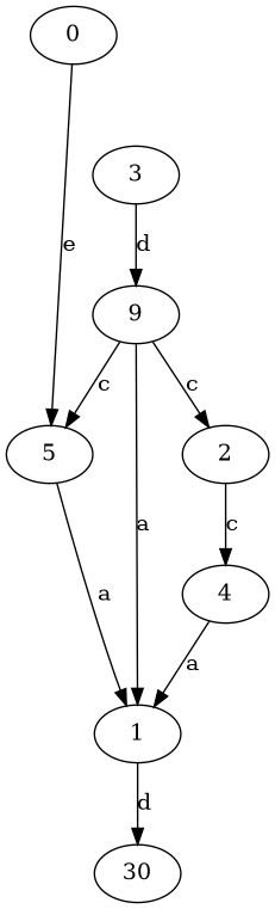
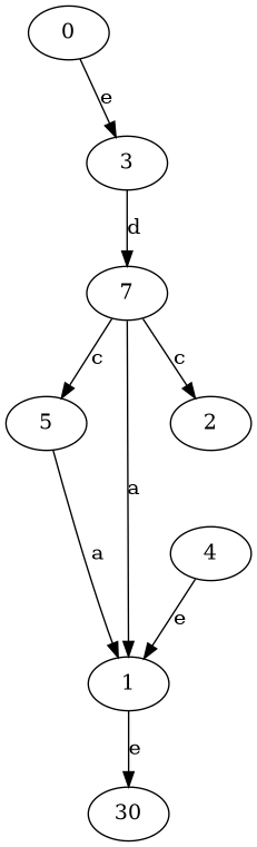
  strict digraph {
    n1 [label=30]
    1
    2
    4
    5
    n6 [label=3]
    0
-   7 [label=9]
-   1 -> n1 [label=d]
-   2 -> 4 [label=c]
-   4 -> 1 [label=a]
+   7
+   1 -> n1 [label=e]
+   4 -> 1 [label=e]
    5 -> 1 [label=a]
    n6 -> 7 [label=d]
-   0 -> 5 [label=e]
+   0 -> n6 [label=e]
    7 -> 1 [label=a]
    7 -> 2 [label=c]
    7 -> 5 [label=c]
  }
